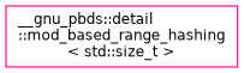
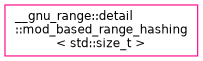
  digraph {
    rankdir=LR
-   n1 [color=deeppink fillcolor=white fontname=Helvetica fontsize=10 height=0.2 label="__gnu_pbds::detail\l::mod_based_range_hashing\l\< std::size_t \>" shape=box style=filled width=0.4]
+   n1 [color=deeppink fillcolor=white fontname=Helvetica fontsize=10 height=0.2 label="__gnu_range::detail\l::mod_based_range_hashing\l\< std::size_t \>" shape=box style=filled width=0.4]
  }
